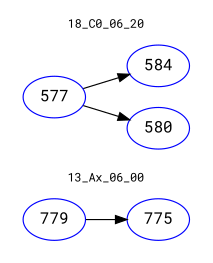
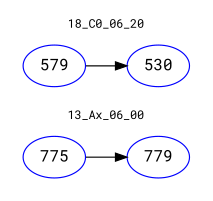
  digraph {
    fontname="Roboto Mono"
    rankdir=LR
    node [color=blue fontname="Roboto Mono"]
    edge [color=black fontname="Roboto Mono"]
    n1 [label=779]
    n2 [label=775]
-   n3 [label=577]
-   n4 [label=580]
-   n5 [label=584]
+   n3 [label=579]
+   n4 [label=530]
    subgraph cluster_1 {
      color=white
      fontsize=10
      label="13_Ax_06_00"
      n1
      n2
    }
    subgraph cluster_2 {
      color=white
      fontsize=10
      label="18_C0_06_20"
      n3
      n4
-     n5
    }
-   n1 -> n2
+   n2 -> n1
    n3 -> n4
-   n3 -> n5
  }
